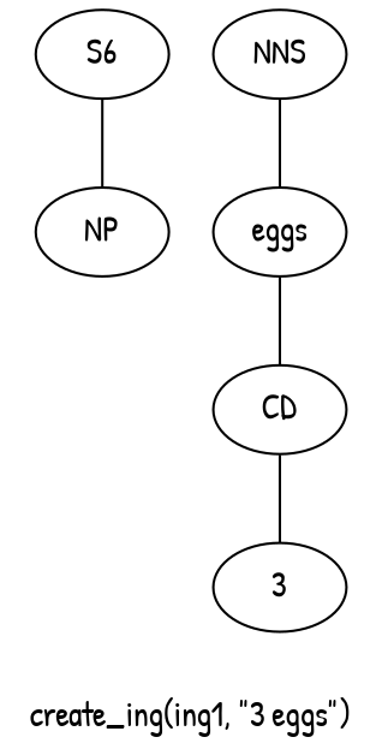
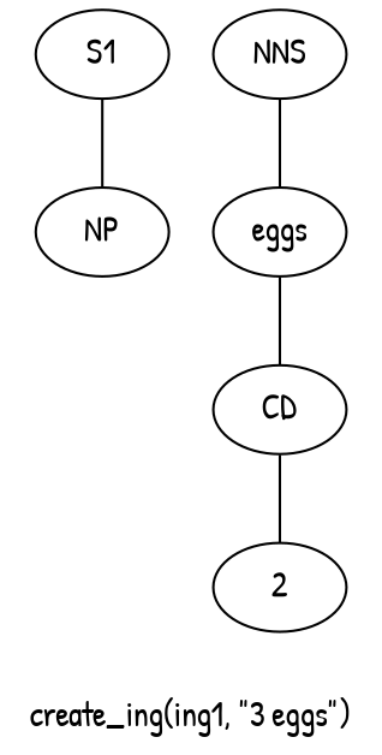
  graph {
    fontname="Patrick Hand"
    label="create_ing(ing1, \"3 eggs\")"
    node [fontname="Patrick Hand"]
    edge [fontname="Patrick Hand"]
-   n1 [label=S6]
+   n1 [label=S1]
    n2 [label=NP]
    n3 [label=CD]
-   n4 [label=3]
+   n4 [label=2]
    n5 [label=NNS]
    n6 [label=eggs]
    n1 -- n2
    n3 -- n4
    n5 -- n6
    n6 -- n3
  }
